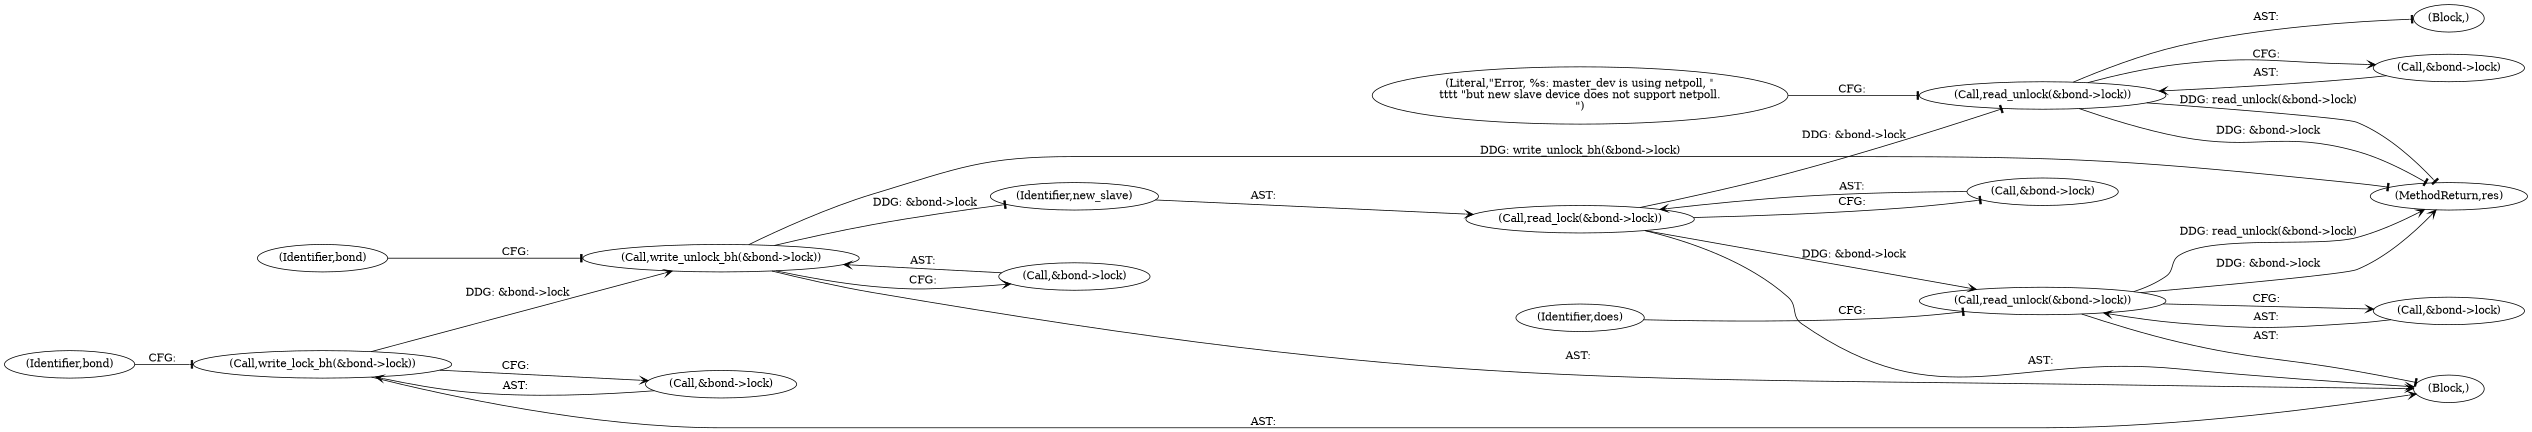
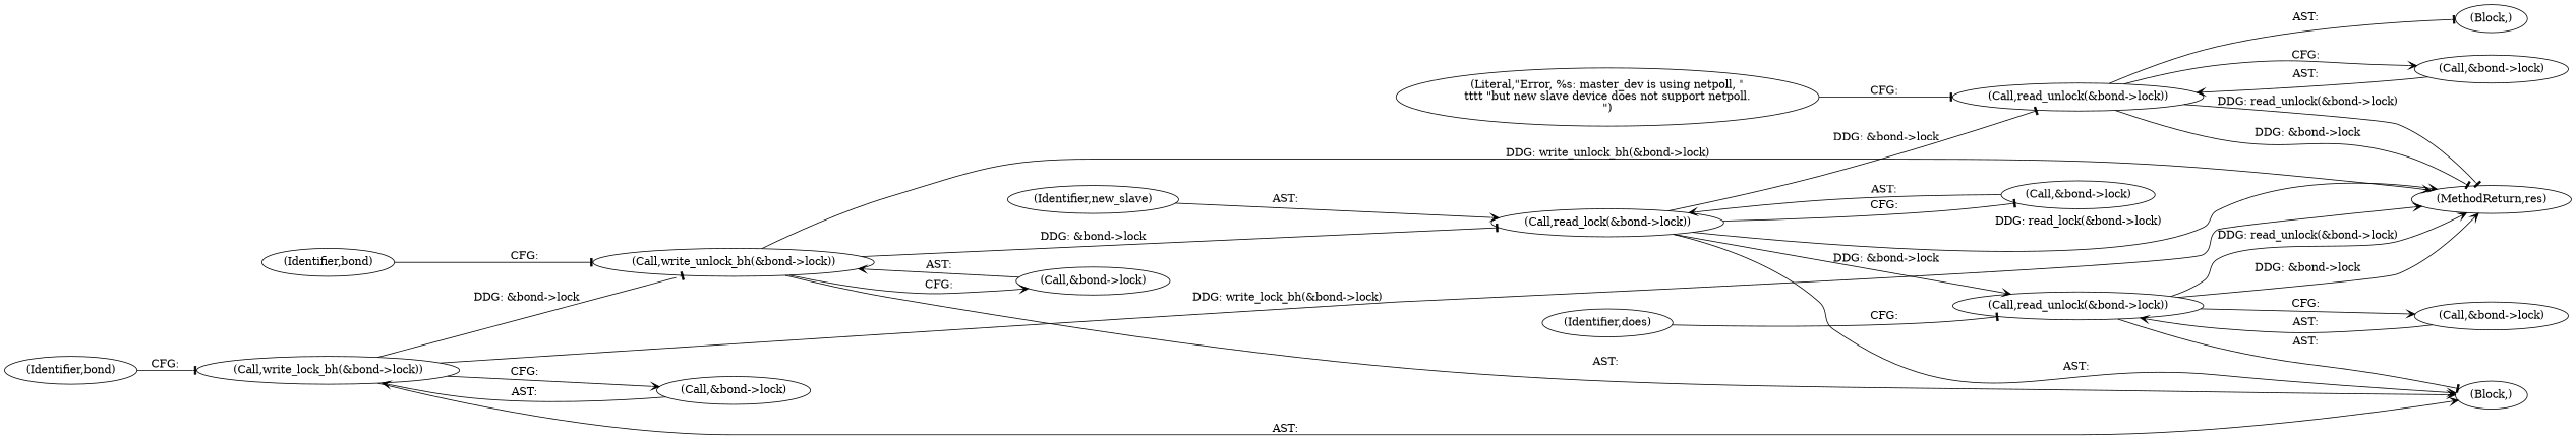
  digraph {
    rankdir=LR
    edge [arrowhead=vee]
    n1 [label="(Call,read_lock(&bond->lock))"]
    n2 [label="(Call,read_unlock(&bond->lock))"]
    n3 [label="(Call,read_unlock(&bond->lock))"]
    n4 [label="(Call,&bond->lock)"]
    n5 [label="(Block,)"]
    n6 [label="(MethodReturn,res)"]
    n7 [label="(Call,&bond->lock)"]
    n8 [label="(Block,)"]
    n9 [label="(Call,&bond->lock)"]
    n10 [label="(Call,write_unlock_bh(&bond->lock))"]
    n11 [label="(Call,&bond->lock)"]
    n12 [label="(Call,write_lock_bh(&bond->lock))"]
    n13 [label="(Call,&bond->lock)"]
    n14 [label="(Identifier,bond)"]
    n15 [label="(Identifier,new_slave)"]
    n16 [label="(Literal,\"Error, %s: master_dev is using netpoll, \"\n\t\t\t\t \"but new slave device does not support netpoll.\n\")"]
    n17 [label="(Identifier,bond)"]
    n18 [label="(Identifier,does)"]
    n1 -> n2 [arrowhead=tee label="DDG: &bond->lock"]
    n1 -> n3 [label="DDG: &bond->lock"]
    n1 -> n4 [arrowhead=tee label="CFG: "]
    n1 -> n5 [label="AST: "]
+   n1 -> n6 [label="DDG: read_lock(&bond->lock)"]
    n2 -> n6 [arrowhead=tee label="DDG: read_unlock(&bond->lock)"]
    n2 -> n6 [arrowhead=tee label="DDG: &bond->lock"]
    n2 -> n7 [label="CFG: "]
    n2 -> n8 [arrowhead=tee label="AST: "]
    n3 -> n5 [arrowhead=tee label="AST: "]
    n3 -> n6 [label="DDG: read_unlock(&bond->lock)"]
    n3 -> n6 [label="DDG: &bond->lock"]
    n3 -> n9 [label="CFG: "]
    n4 -> n1 [label="AST: "]
    n7 -> n2 [label="AST: "]
    n9 -> n3 [label="AST: "]
-   n10 -> n15 [arrowhead=tee label="DDG: &bond->lock"]
+   n10 -> n1 [arrowhead=tee label="DDG: &bond->lock"]
    n10 -> n5 [label="AST: "]
-   n10 -> n6 [arrowhead=tee label="DDG: write_unlock_bh(&bond->lock)"]
+   n10 -> n6 [label="DDG: write_unlock_bh(&bond->lock)"]
    n10 -> n11 [label="CFG: "]
    n11 -> n10 [label="AST: "]
    n12 -> n5 [label="AST: "]
-   n12 -> n10 [label="DDG: &bond->lock"]
+   n12 -> n6 [label="DDG: write_lock_bh(&bond->lock)"]
+   n12 -> n10 [arrowhead=tee label="DDG: &bond->lock"]
    n12 -> n13 [label="CFG: "]
    n13 -> n12 [label="AST: "]
    n14 -> n12 [arrowhead=tee label="CFG: "]
    n15 -> n1 [label="AST: "]
    n16 -> n2 [arrowhead=tee label="CFG: "]
    n17 -> n10 [arrowhead=tee label="CFG: "]
    n18 -> n3 [arrowhead=tee label="CFG: "]
  }
